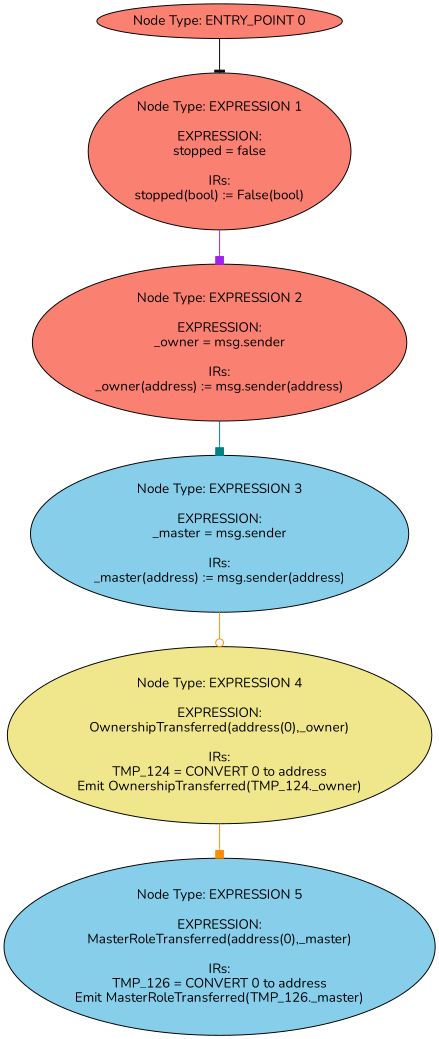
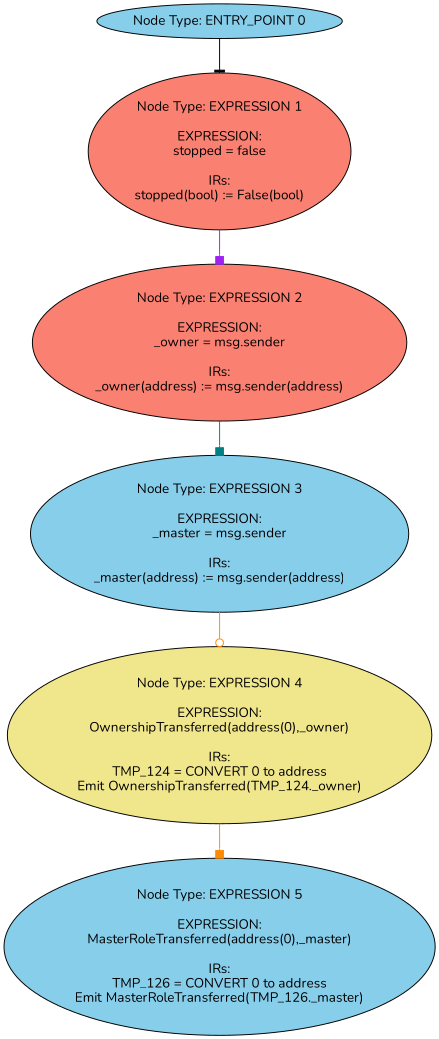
  digraph {
    fontname=Nunito
    node [style=filled fillcolor=skyblue fontname=Nunito]
    edge [color=darkorange arrowhead=box fontname=Nunito]
-   n1 [label="Node Type: ENTRY_POINT 0\n" fillcolor=salmon]
+   n1 [label="Node Type: ENTRY_POINT 0\n"]
    n2 [label="Node Type: EXPRESSION 1\n\nEXPRESSION:\nstopped = false\n\nIRs:\nstopped(bool) := False(bool)" fillcolor=salmon]
    n3 [label="Node Type: EXPRESSION 2\n\nEXPRESSION:\n_owner = msg.sender\n\nIRs:\n_owner(address) := msg.sender(address)" fillcolor=salmon]
    n4 [label="Node Type: EXPRESSION 3\n\nEXPRESSION:\n_master = msg.sender\n\nIRs:\n_master(address) := msg.sender(address)"]
    n5 [label="Node Type: EXPRESSION 4\n\nEXPRESSION:\nOwnershipTransferred(address(0),_owner)\n\nIRs:\nTMP_124 = CONVERT 0 to address\nEmit OwnershipTransferred(TMP_124._owner)" fillcolor=khaki]
    n6 [label="Node Type: EXPRESSION 5\n\nEXPRESSION:\nMasterRoleTransferred(address(0),_master)\n\nIRs:\nTMP_126 = CONVERT 0 to address\nEmit MasterRoleTransferred(TMP_126._master)"]
    n1 -> n2 [color=black arrowhead=tee]
    n2 -> n3 [color=purple]
    n3 -> n4 [color=teal]
    n4 -> n5 [arrowhead=odot]
    n5 -> n6
  }
